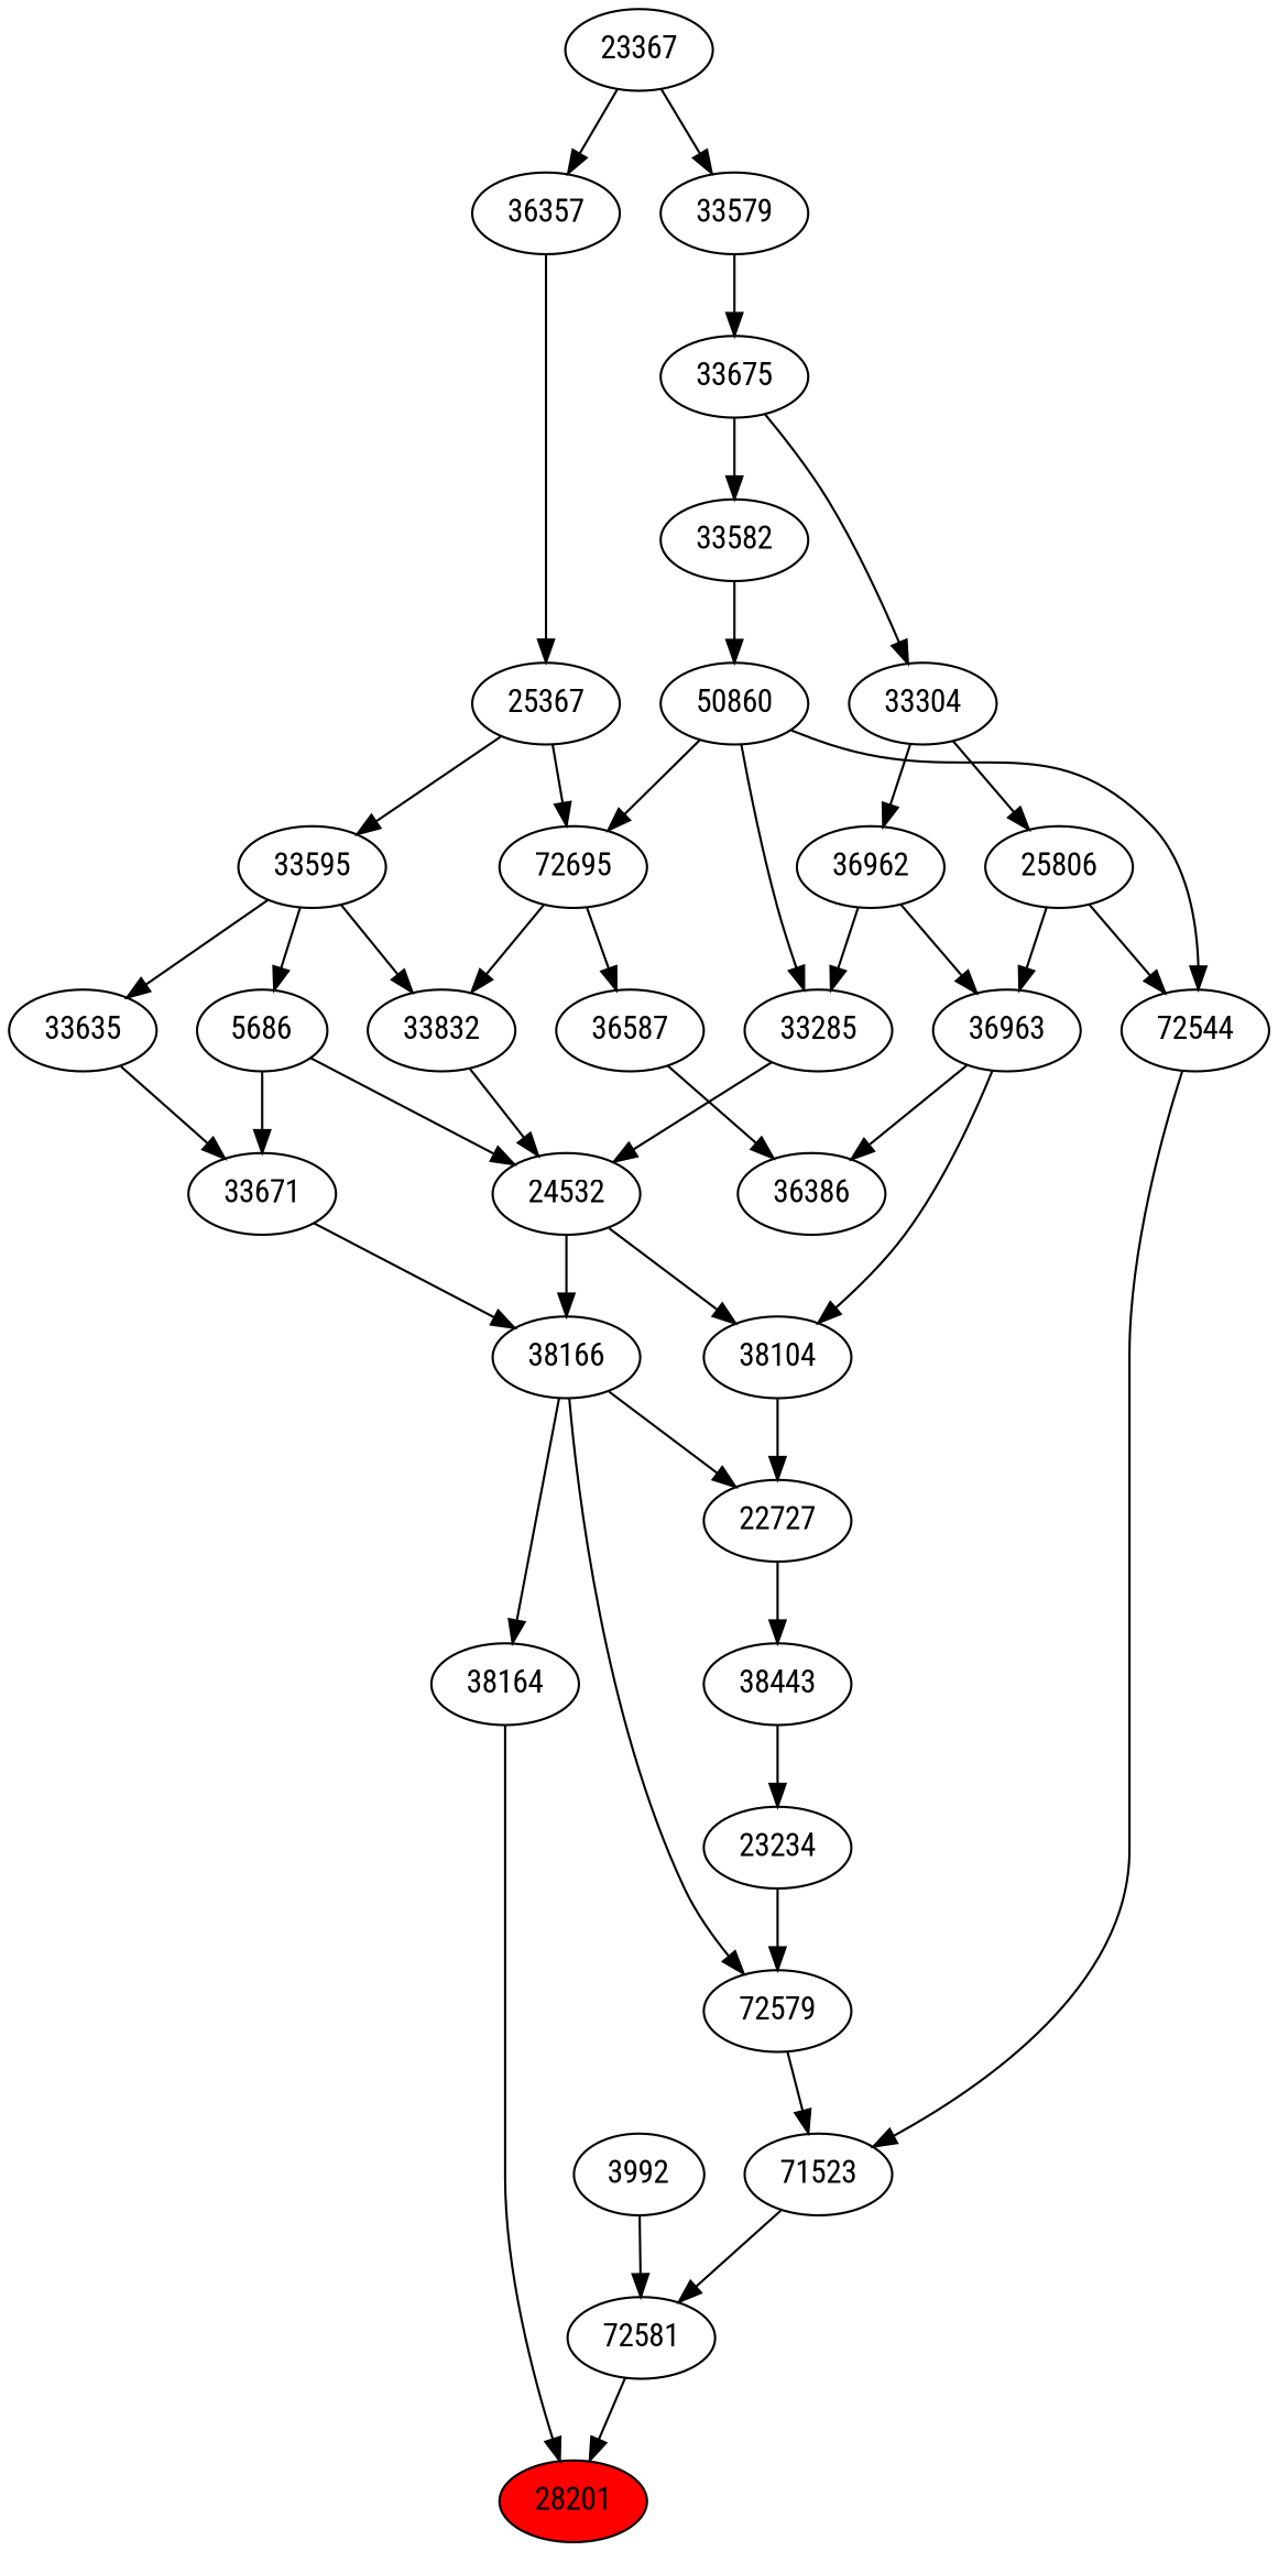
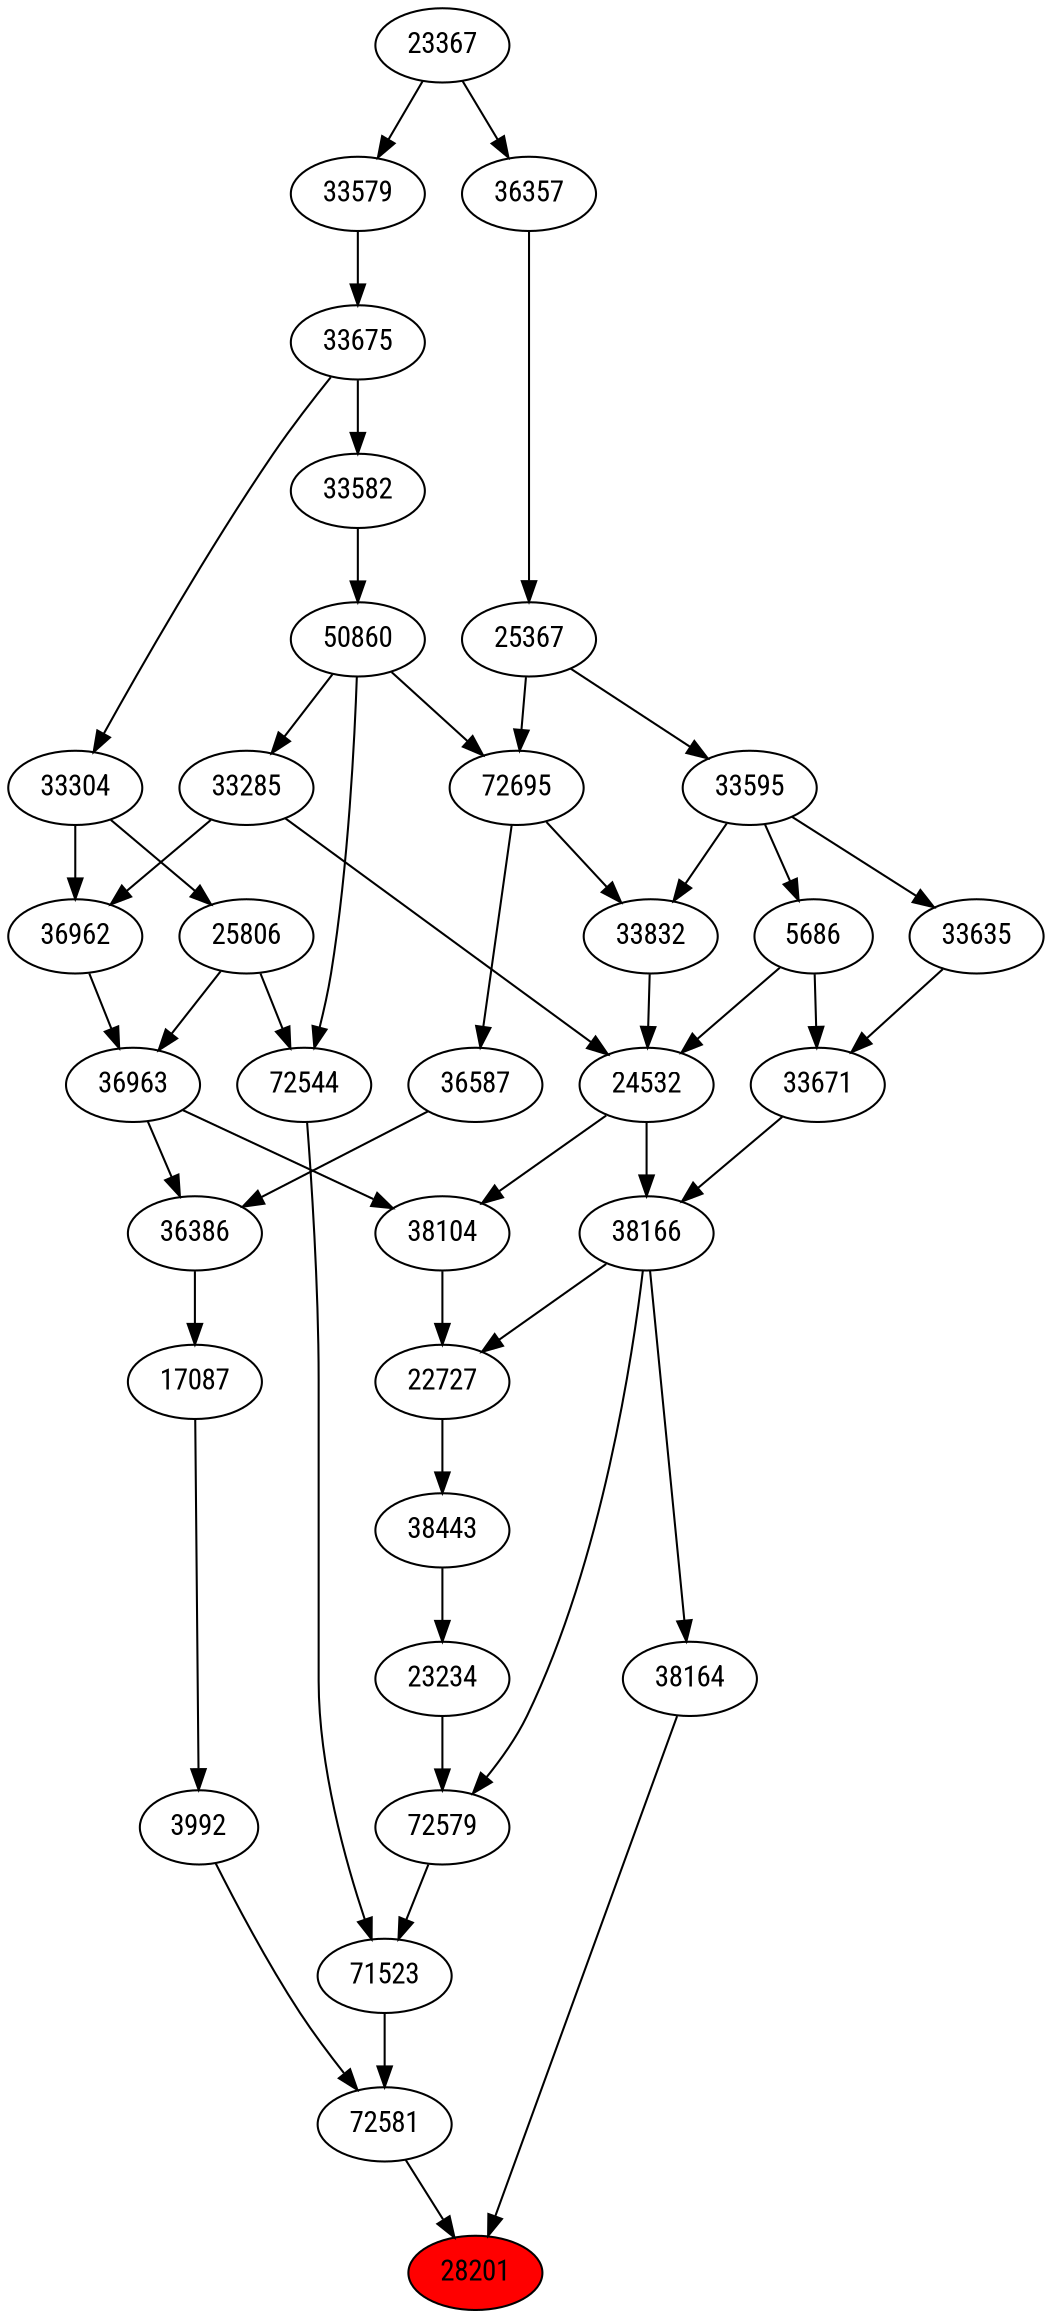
  strict digraph {
    fontname="Roboto Condensed"
    node [fontname="Roboto Condensed"]
    edge [fontname="Roboto Condensed"]
    n1 [fillcolor=red label=28201 style=filled]
    n2 [label=38164]
    n3 [label=72581]
    n4 [label=38166]
    n5 [label=72579]
    n6 [label=22727]
    n7 [label=71523]
    n8 [label=38443]
    n9 [label=3992]
    n10 [label=24532]
    n11 [label=38104]
    n12 [label=33671]
    n13 [label=72544]
+   n14 [label=17087]
    n15 [label=33285]
    n16 [label=36962]
    n17 [label=36963]
    n18 [label=5686]
    n19 [label=33832]
    n20 [label=33635]
    n21 [label=50860]
    n22 [label=72695]
    n23 [label=36587]
    n24 [label=25806]
    n25 [label=36386]
    n26 [label=23234]
    n27 [label=33595]
    n28 [label=33582]
    n29 [label=33304]
    n30 [label=25367]
    n31 [label=33675]
    n32 [label=36357]
    n33 [label=33579]
    n34 [label=23367]
    n2 -> n1
    n3 -> n1
    n4 -> n2
    n4 -> n5
    n4 -> n6
    n5 -> n7
    n6 -> n8
    n7 -> n3
    n8 -> n26
    n9 -> n3
    n10 -> n4
    n10 -> n11
    n11 -> n6
    n12 -> n4
    n13 -> n7
+   n14 -> n9
    n15 -> n10
-   n16 -> n15
+   n15 -> n16
    n16 -> n17
    n17 -> n11
    n17 -> n25
    n18 -> n10
    n18 -> n12
    n19 -> n10
    n20 -> n12
    n21 -> n13
    n21 -> n15
    n21 -> n22
    n22 -> n19
    n22 -> n23
    n23 -> n25
    n24 -> n13
    n24 -> n17
+   n25 -> n14
    n26 -> n5
    n27 -> n18
    n27 -> n19
    n27 -> n20
    n28 -> n21
    n29 -> n16
    n29 -> n24
    n30 -> n22
    n30 -> n27
    n31 -> n28
    n31 -> n29
    n32 -> n30
    n33 -> n31
    n34 -> n32
    n34 -> n33
  }
